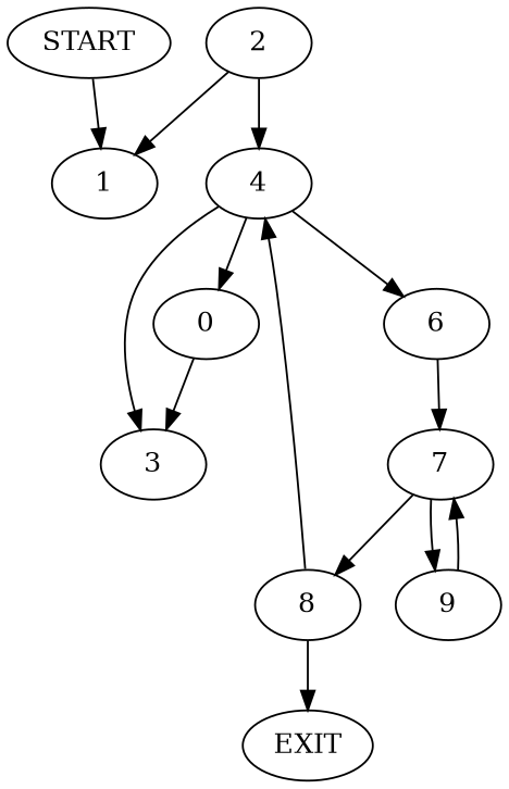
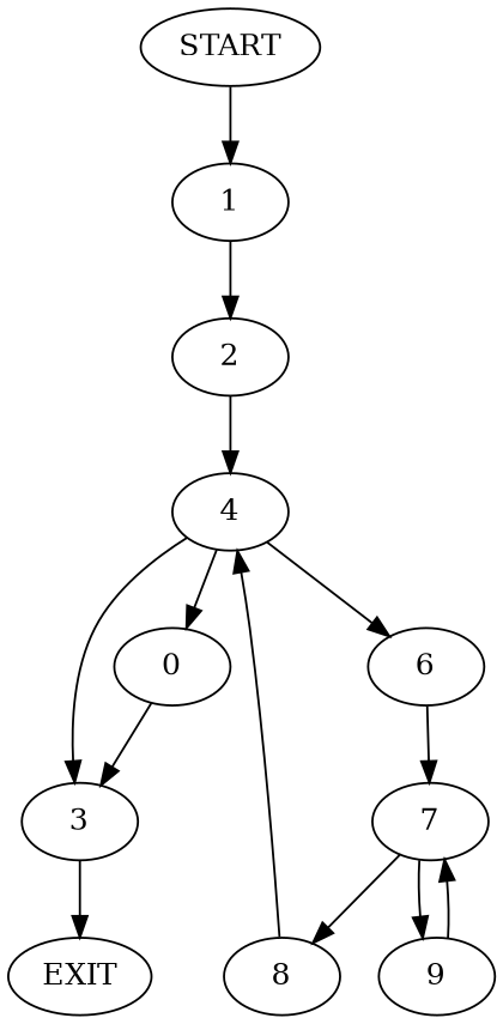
  digraph {
    n1 [label=START]
    1
    2
    n4 [label=EXIT]
    4
    3
    n7 [label=0]
    6
    7
    8
    9
    n1 -> 1
-   2 -> 1
+   1 -> 2
    2 -> 4
    4 -> 3
    4 -> n7
    4 -> 6
-   8 -> n4
+   3 -> n4
    n7 -> 3
    6 -> 7
    7 -> 8
    7 -> 9
    8 -> 4
    9 -> 7
  }
